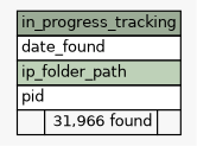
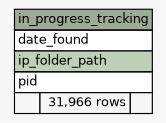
  digraph {
    bgcolor="#f7f7f7"
    fontname=Helvetica
    fontsize=11
    nodesep=0.18
    rankdir=RL
    ranksep=0.46
-   n1 [fontname=Helvetica fontsize=11 label=<     <TABLE BORDER="0" CELLBORDER="1" CELLSPACING="0" BGCOLOR="#ffffff">       <TR><TD COLSPAN="3" BGCOLOR="#9bab96" ALIGN="CENTER">in_progress_tracking</TD></TR>       <TR><TD PORT="date_found" COLSPAN="3" ALIGN="LEFT">date_found</TD></TR>       <TR><TD PORT="ip_folder_path" COLSPAN="3" BGCOLOR="#bed1b8" ALIGN="LEFT">ip_folder_path</TD></TR>       <TR><TD PORT="pid" COLSPAN="3" ALIGN="LEFT">pid</TD></TR>       <TR><TD ALIGN="LEFT" BGCOLOR="#f7f7f7">  </TD><TD ALIGN="RIGHT" BGCOLOR="#f7f7f7">31,966 found</TD><TD ALIGN="RIGHT" BGCOLOR="#f7f7f7">  </TD></TR>     </TABLE>> shape=plaintext]
+   n1 [fontname=Helvetica fontsize=11 label=<     <TABLE BORDER="0" CELLBORDER="1" CELLSPACING="0" BGCOLOR="#ffffff">       <TR><TD COLSPAN="3" BGCOLOR="#9bab96" ALIGN="CENTER">in_progress_tracking</TD></TR>       <TR><TD PORT="date_found" COLSPAN="3" ALIGN="LEFT">date_found</TD></TR>       <TR><TD PORT="ip_folder_path" COLSPAN="3" BGCOLOR="#bed1b8" ALIGN="LEFT">ip_folder_path</TD></TR>       <TR><TD PORT="pid" COLSPAN="3" ALIGN="LEFT">pid</TD></TR>       <TR><TD ALIGN="LEFT" BGCOLOR="#f7f7f7">  </TD><TD ALIGN="RIGHT" BGCOLOR="#f7f7f7">31,966 rows</TD><TD ALIGN="RIGHT" BGCOLOR="#f7f7f7">  </TD></TR>     </TABLE>> shape=plaintext]
  }
